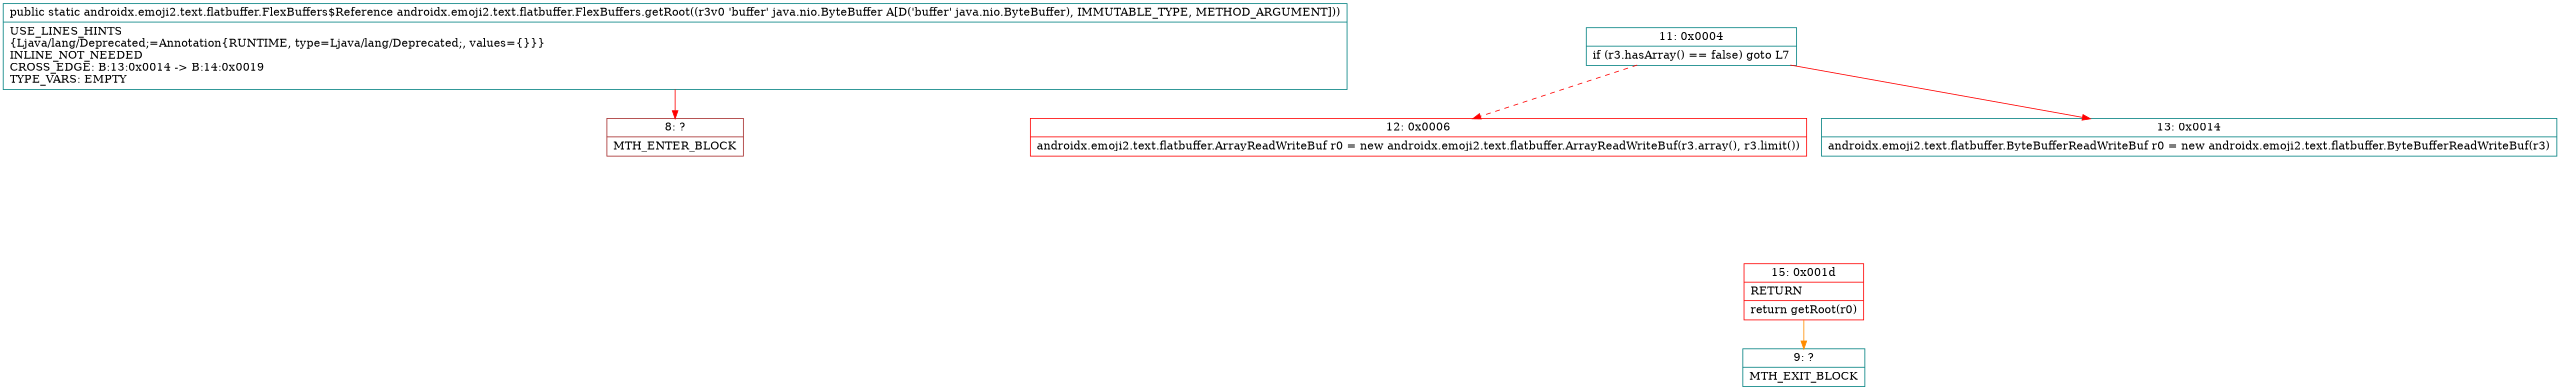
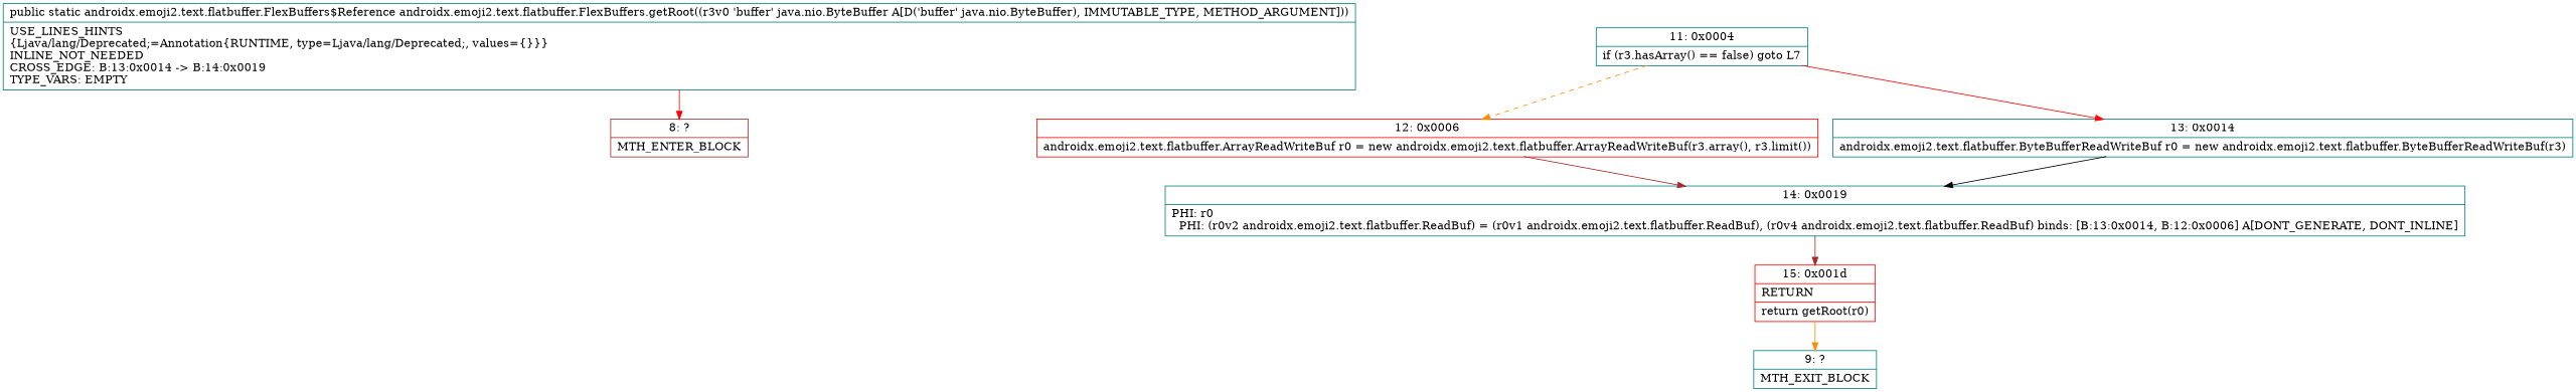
  digraph {
    node [color=teal shape=record]
    edge [color=darkorange]
    n1 [color=brown label="{8\:\ ?|MTH_ENTER_BLOCK\l}"]
    n2 [label="{11\:\ 0x0004|if (r3.hasArray() == false) goto L7\l}"]
    n3 [color=red label="{12\:\ 0x0006|androidx.emoji2.text.flatbuffer.ArrayReadWriteBuf r0 = new androidx.emoji2.text.flatbuffer.ArrayReadWriteBuf(r3.array(), r3.limit())\l}"]
    n4 [label="{13\:\ 0x0014|androidx.emoji2.text.flatbuffer.ByteBufferReadWriteBuf r0 = new androidx.emoji2.text.flatbuffer.ByteBufferReadWriteBuf(r3)\l}"]
+   n5 [label="{14\:\ 0x0019|PHI: r0 \l  PHI: (r0v2 androidx.emoji2.text.flatbuffer.ReadBuf) = (r0v1 androidx.emoji2.text.flatbuffer.ReadBuf), (r0v4 androidx.emoji2.text.flatbuffer.ReadBuf) binds: [B:13:0x0014, B:12:0x0006] A[DONT_GENERATE, DONT_INLINE]\l}"]
    n6 [color=red label="{15\:\ 0x001d|RETURN\l|return getRoot(r0)\l}"]
    n7 [label="{9\:\ ?|MTH_EXIT_BLOCK\l}"]
    n8 [label="{public static androidx.emoji2.text.flatbuffer.FlexBuffers$Reference androidx.emoji2.text.flatbuffer.FlexBuffers.getRoot((r3v0 'buffer' java.nio.ByteBuffer A[D('buffer' java.nio.ByteBuffer), IMMUTABLE_TYPE, METHOD_ARGUMENT]))  | USE_LINES_HINTS\l\{Ljava\/lang\/Deprecated;=Annotation\{RUNTIME, type=Ljava\/lang\/Deprecated;, values=\{\}\}\}\lINLINE_NOT_NEEDED\lCROSS_EDGE: B:13:0x0014 \-\> B:14:0x0019\lTYPE_VARS: EMPTY\l}"]
-   n2 -> n3 [color=red style=dashed]
+   n2 -> n3 [style=dashed]
    n2 -> n4 [color=red]
+   n3 -> n5 [color=brown]
+   n4 -> n5 [color=black]
+   n5 -> n6 [color=brown]
    n6 -> n7
    n8 -> n1 [color=red]
  }
